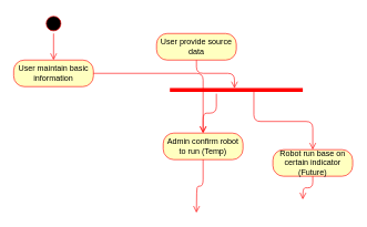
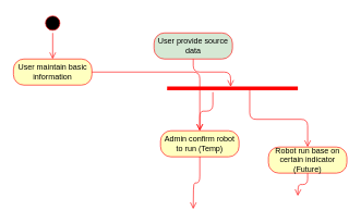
  <mxCell id="0" />
  <mxCell id="1" parent="0" />
  <mxCell id="2" value="" style="ellipse;html=1;shape=startState;fillColor=#000000;strokeColor=#ff0000;" vertex="1" parent="1"><mxGeometry x="65" y="20" width="30" height="30" as="geometry" /></mxCell>
  <mxCell id="3" value="" style="edgeStyle=orthogonalEdgeStyle;html=1;verticalAlign=bottom;endArrow=open;endSize=8;strokeColor=#ff0000;" edge="1" parent="1" source="2" target="4"><mxGeometry relative="1" as="geometry"><mxPoint x="80" y="110" as="targetPoint" /></mxGeometry></mxCell>
  <mxCell id="4" value="User maintain basic information" style="rounded=1;whiteSpace=wrap;html=1;arcSize=40;fontColor=#000000;fillColor=#ffffc0;strokeColor=#ff0000;" vertex="1" parent="1"><mxGeometry x="20" y="90" width="120" height="40" as="geometry" /></mxCell>
  <mxCell id="5" value="" style="edgeStyle=orthogonalEdgeStyle;html=1;verticalAlign=bottom;endArrow=open;endSize=8;strokeColor=#ff0000;" edge="1" parent="1" source="4" target="8"><mxGeometry relative="1" as="geometry"><mxPoint x="80" y="190" as="targetPoint" /></mxGeometry></mxCell>
- <mxCell id="6" value="User provide source data" style="rounded=1;whiteSpace=wrap;html=1;arcSize=40;fontColor=#000000;fillColor=#ffffc0;strokeColor=#ff0000;" vertex="1" parent="1"><mxGeometry x="235" y="50" width="120" height="40" as="geometry" /></mxCell>
+ <mxCell id="6" value="User provide source data" style="rounded=1;whiteSpace=wrap;html=1;arcSize=40;fontColor=#000000;fillColor=#d5e8d4;strokeColor=#ff0000;" vertex="1" parent="1"><mxGeometry x="235" y="50" width="120" height="40" as="geometry" /></mxCell>
  <mxCell id="7" value="" style="edgeStyle=orthogonalEdgeStyle;html=1;verticalAlign=bottom;endArrow=open;endSize=8;strokeColor=#ff0000;entryX=0.486;entryY=0.255;entryDx=0;entryDy=0;entryPerimeter=0;" edge="1" parent="1" source="6" target="12"><mxGeometry relative="1" as="geometry"><mxPoint x="295" y="240" as="targetPoint" /></mxGeometry></mxCell>
  <mxCell id="8" value="Admin confirm robot to run (Temp)" style="rounded=1;whiteSpace=wrap;html=1;arcSize=40;fontColor=#000000;fillColor=#ffffc0;strokeColor=#ff0000;" vertex="1" parent="1"><mxGeometry x="245" y="200" width="120" height="40" as="geometry" /></mxCell>
  <mxCell id="9" value="" style="edgeStyle=orthogonalEdgeStyle;html=1;verticalAlign=bottom;endArrow=open;endSize=8;strokeColor=#ff0000;" edge="1" parent="1" source="8"><mxGeometry relative="1" as="geometry"><mxPoint x="295" y="320" as="targetPoint" /></mxGeometry></mxCell>
  <mxCell id="10" value="Robot run base on certain indicator (Future)" style="rounded=1;whiteSpace=wrap;html=1;arcSize=40;fontColor=#000000;fillColor=#ffffc0;strokeColor=#ff0000;" vertex="1" parent="1"><mxGeometry x="410" y="225" width="120" height="40" as="geometry" /></mxCell>
  <mxCell id="11" value="" style="edgeStyle=orthogonalEdgeStyle;html=1;verticalAlign=bottom;endArrow=open;endSize=8;strokeColor=#ff0000;" edge="1" parent="1" source="10"><mxGeometry relative="1" as="geometry"><mxPoint x="455" y="300" as="targetPoint" /></mxGeometry></mxCell>
  <mxCell id="12" value="" style="shape=line;html=1;strokeWidth=6;strokeColor=#ff0000;" vertex="1" parent="1"><mxGeometry x="255" y="130" width="200" height="10" as="geometry" /></mxCell>
  <mxCell id="13" value="" style="edgeStyle=orthogonalEdgeStyle;html=1;verticalAlign=bottom;endArrow=open;endSize=8;strokeColor=#ff0000;entryX=0.5;entryY=0;entryDx=0;entryDy=0;exitX=0.35;exitY=1.073;exitDx=0;exitDy=0;exitPerimeter=0;" edge="1" parent="1" source="12" target="8"><mxGeometry relative="1" as="geometry"><mxPoint x="355" y="210" as="targetPoint" /></mxGeometry></mxCell>
  <mxCell id="14" value="" style="edgeStyle=orthogonalEdgeStyle;html=1;verticalAlign=bottom;endArrow=open;endSize=8;strokeColor=#ff0000;exitX=0.632;exitY=0.801;exitDx=0;exitDy=0;exitPerimeter=0;" edge="1" parent="1" source="12" target="10"><mxGeometry relative="1" as="geometry"><mxPoint x="305" y="230" as="targetPoint" /><mxPoint x="365" y="150" as="sourcePoint" /></mxGeometry></mxCell>
